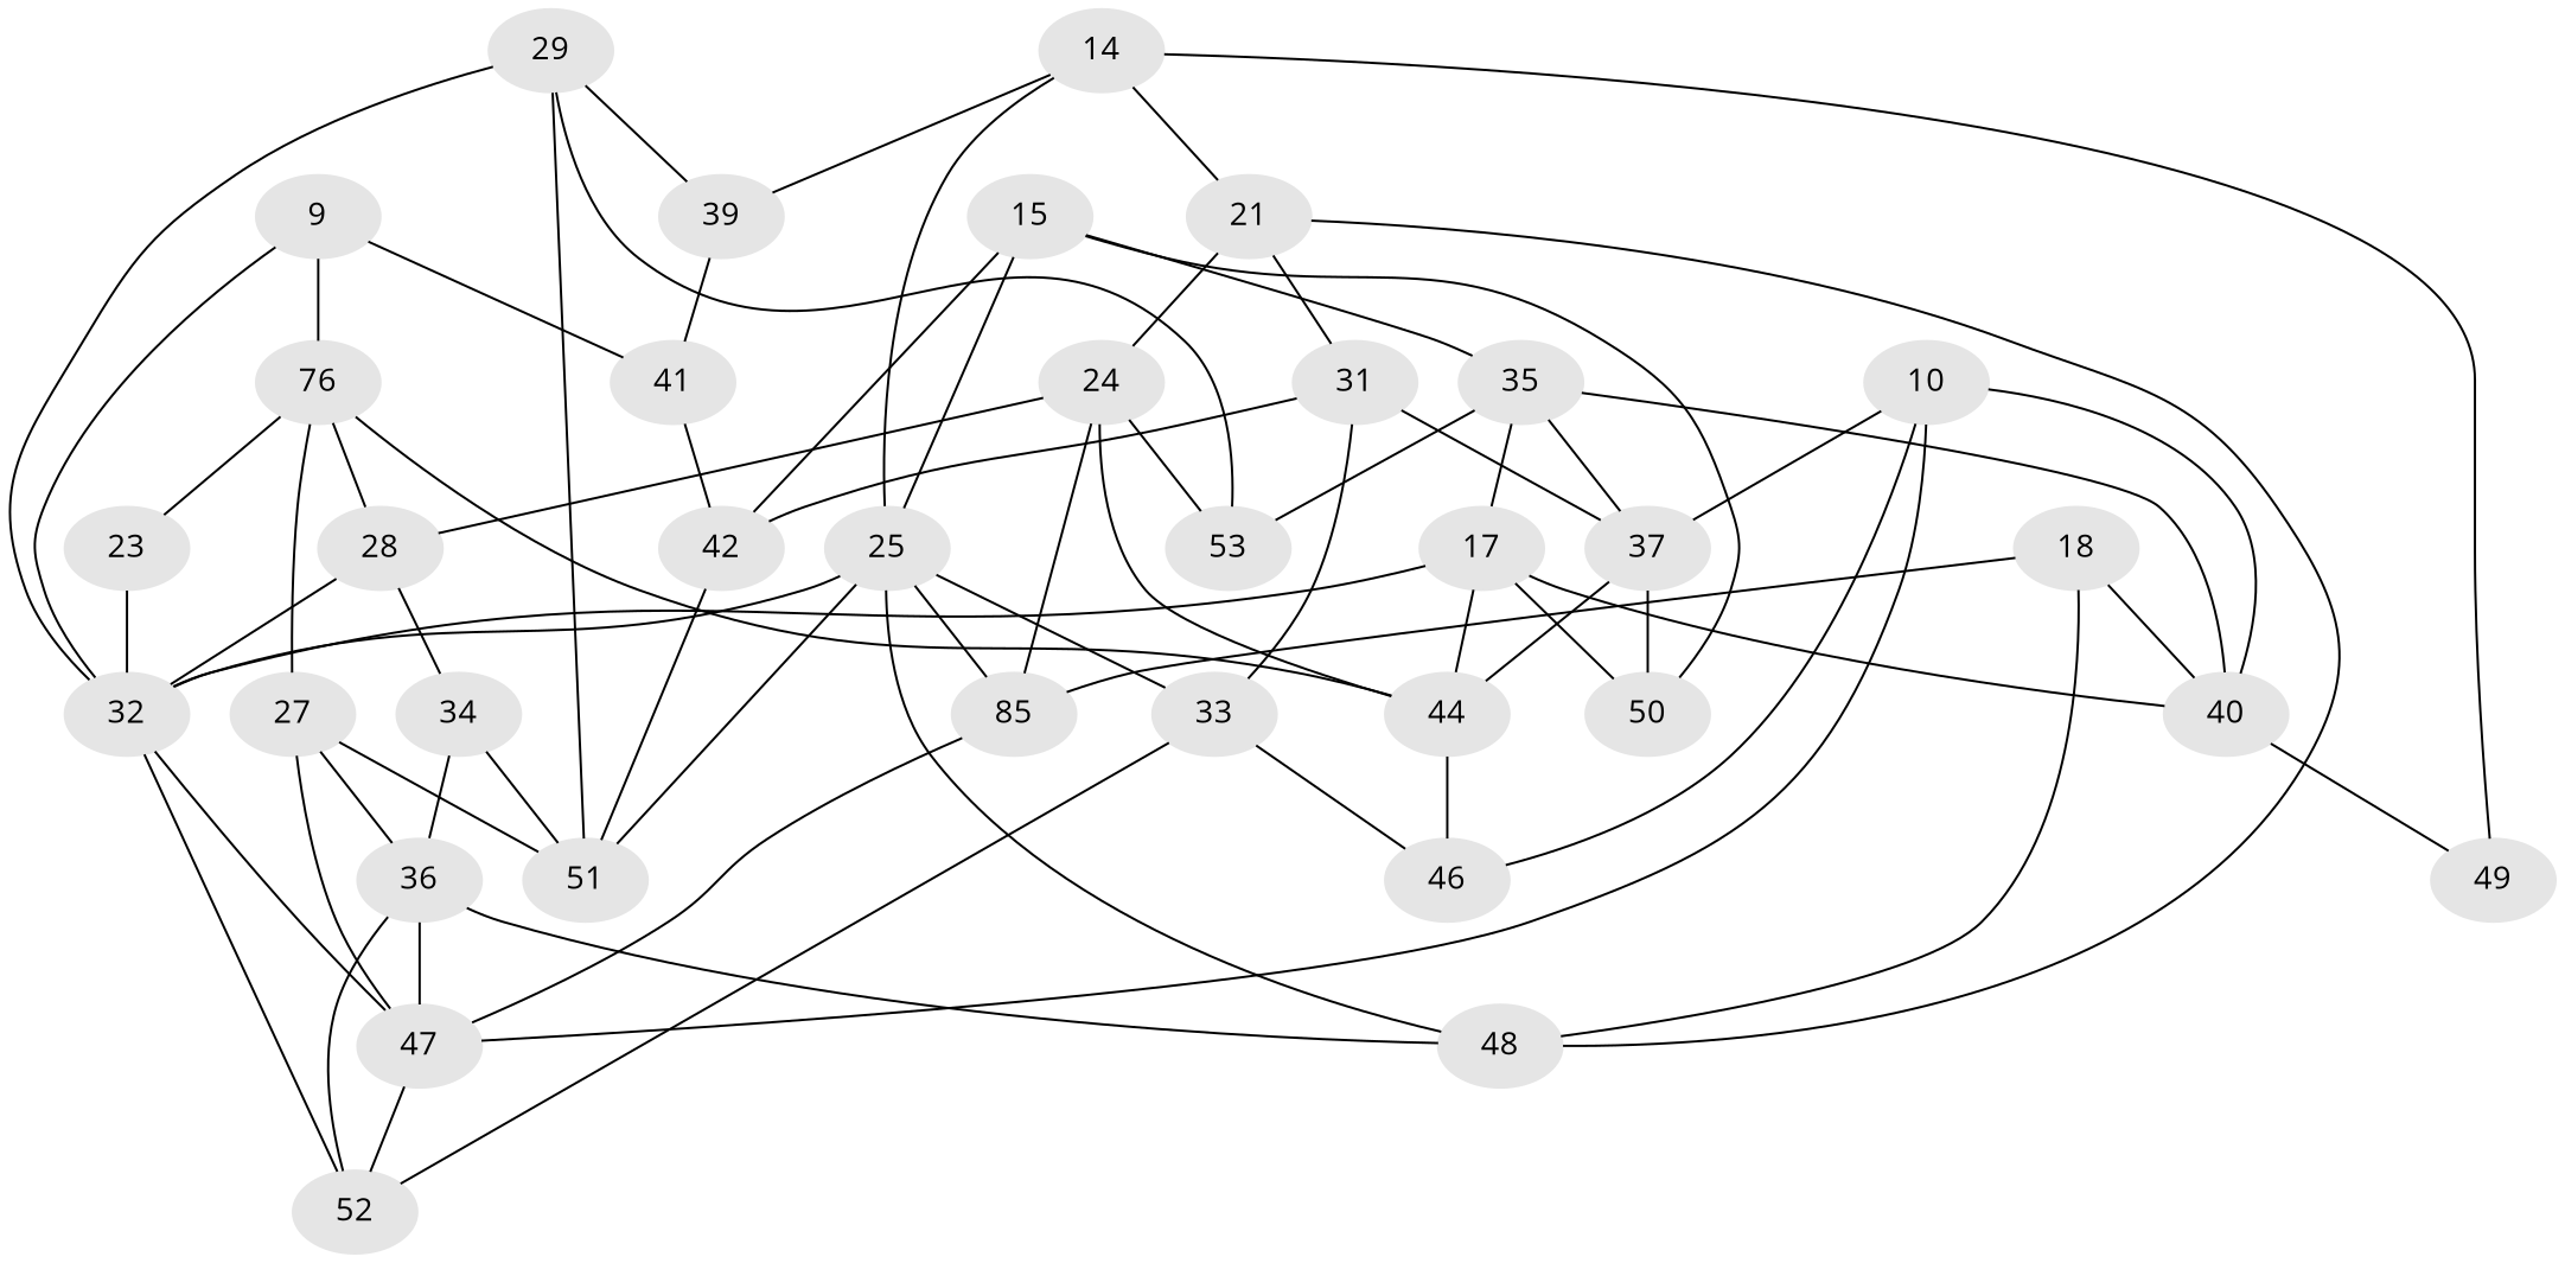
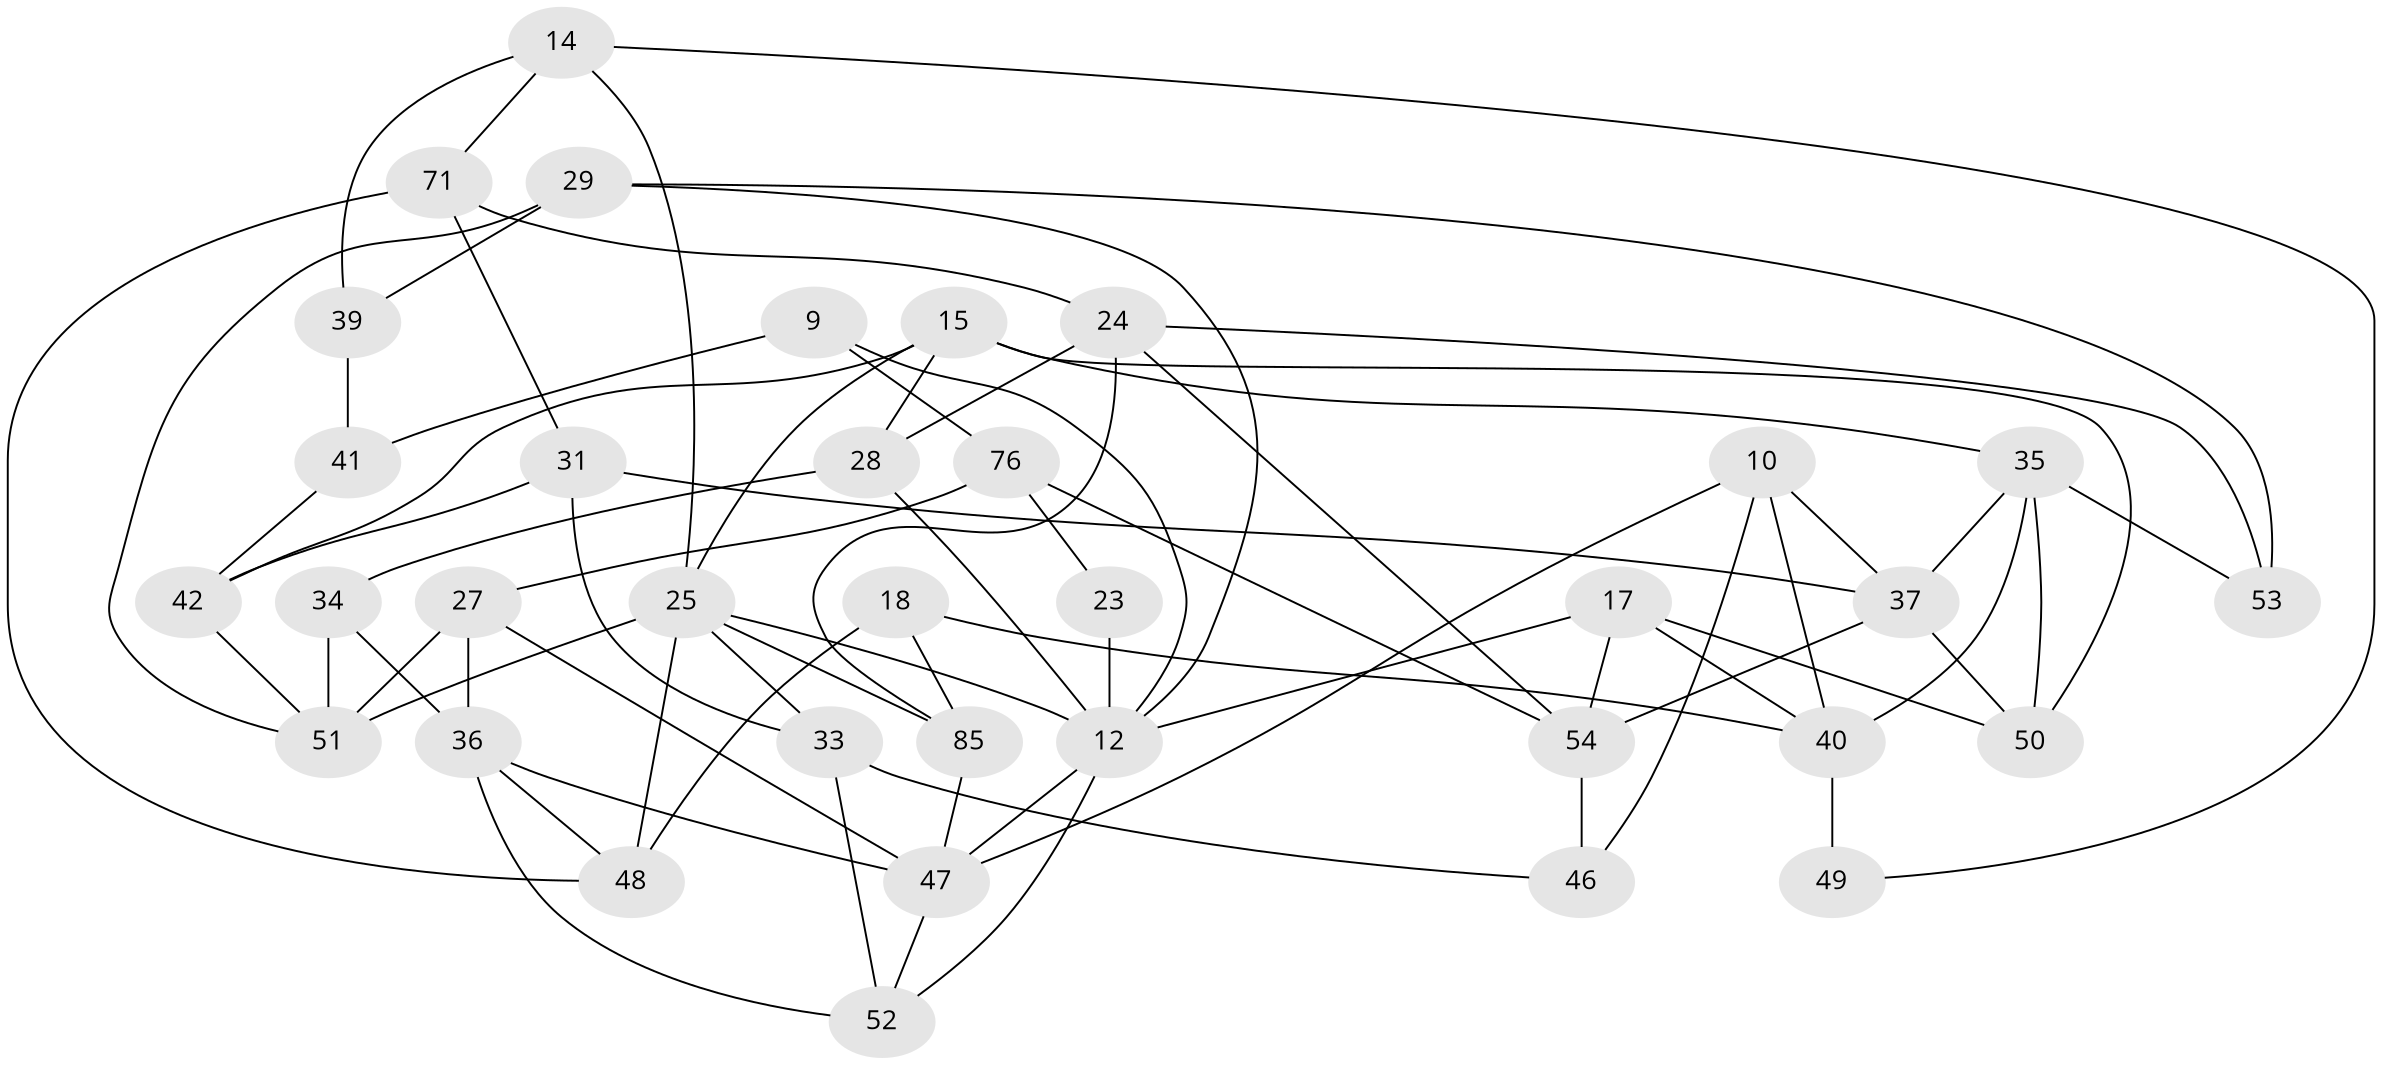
  graph {
    fontname="Open Sans"
    node [color=gray90 fontname="Open Sans" style=filled]
    edge [fontname="Open Sans"]
    n1 [label=76]
    9
-   32 [super="+2+5"]
+   32 [super="+2+5" label=12]
    41
    23
    27 [super="+7"]
-   44 [super="+11"]
+   44 [super="+11" label=54]
    24 [super="+3+6"]
    28
    n10 [label=85]
    n11 [label=53]
    47 [super="+38"]
    52
    42
    10
    37
    40 [super="+26"]
    46
    50
    49
    14
-   21
+   21 [label=71]
    25 [super="+4+19"]
    39
    48 [super="+30"]
    31
    33
    51 [super="+8"]
    15
    35 [super="+1"]
    34
    36 [super="+20"]
    17
    18 [super="+12"]
    29 [super="+13"]
    n1 -- 23
    n1 -- 27
    n1 -- 44
    9 -- n1
    9 -- 32
    9 -- 41
    32 -- 47
    32 -- 52
    41 -- 42
    23 -- 32
    27 -- 47 [weight=2]
    27 -- 51
    27 -- 36
    44 -- 46 [weight=2]
    24 -- 44
    24 -- 28
    24 -- n10
    24 -- n11
    28 -- 32
    28 -- 34
    n10 -- 47
    47 -- 52
    42 -- 51
    10 -- 47
    10 -- 37
    10 -- 40
    10 -- 46
    37 -- 44
    37 -- 50
    40 -- 49 [weight=2]
    14 -- 49
    14 -- 21
    14 -- 25
    14 -- 39
    21 -- 24
    21 -- 48
    21 -- 31
    25 -- 32
    25 -- n10
    25 -- 48
    25 -- 33
    25 -- 51
    39 -- 41
    31 -- 42
    31 -- 37
    31 -- 33
    33 -- 52
    33 -- 46
-   n1 -- 28
+   15 -- 28
    15 -- 42
    15 -- 50
    15 -- 25
    15 -- 35
    35 -- n11 [weight=2]
    35 -- 37
    35 -- 40
-   35 -- 17
+   35 -- 50
    34 -- 51 [weight=2]
    34 -- 36
    36 -- 47
    36 -- 52
    36 -- 48 [weight=2]
    17 -- 32
    17 -- 44
    17 -- 40
    17 -- 50
    18 -- n10
    18 -- 40
    18 -- 48 [weight=2]
    29 -- 32
    29 -- n11
    29 -- 39
    29 -- 51
  }
